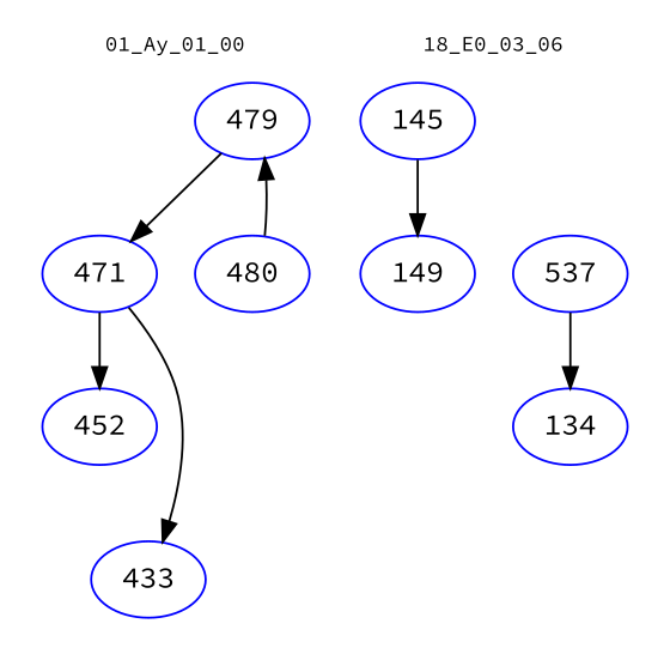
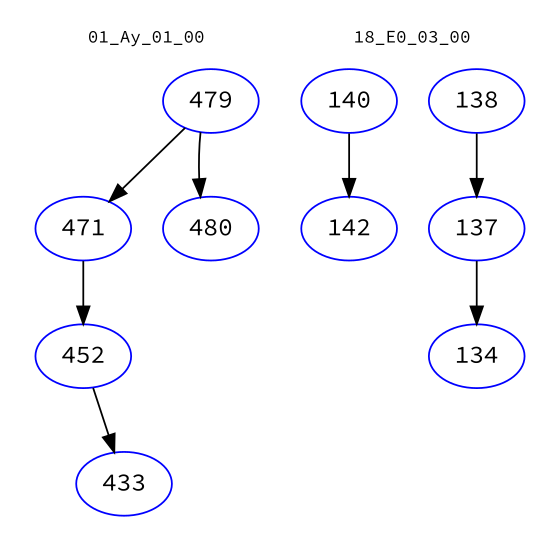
  digraph {
    fontname="Source Code Pro"
    node [color=blue fontname="Source Code Pro"]
    edge [color=black fontname="Source Code Pro"]
    n1 [label=471]
    n2 [label=452]
    n3 [label=479]
    n4 [label=433]
    n5 [label=480]
-   n7 [label=537]
-   n8 [label=145]
+   n6 [label=138]
+   n7 [label=137]
+   n8 [label=140]
    n9 [label=134]
-   n10 [label=149]
+   n10 [label=142]
    subgraph cluster_1 {
      color=white
      fontsize=10
      label="01_Ay_01_00"
      n1
      n2
      n3
      n4
      n5
    }
    subgraph cluster_2 {
      color=white
      fontsize=10
-     label="18_E0_03_06"
+     label="18_E0_03_00"
+     n6
      n7
      n8
      n9
      n10
    }
    n1 -> n2
-   n1 -> n4
+   n2 -> n4
    n3 -> n1
-   n5 -> n3
+   n3 -> n5
+   n6 -> n7
    n7 -> n9
    n8 -> n10
  }
